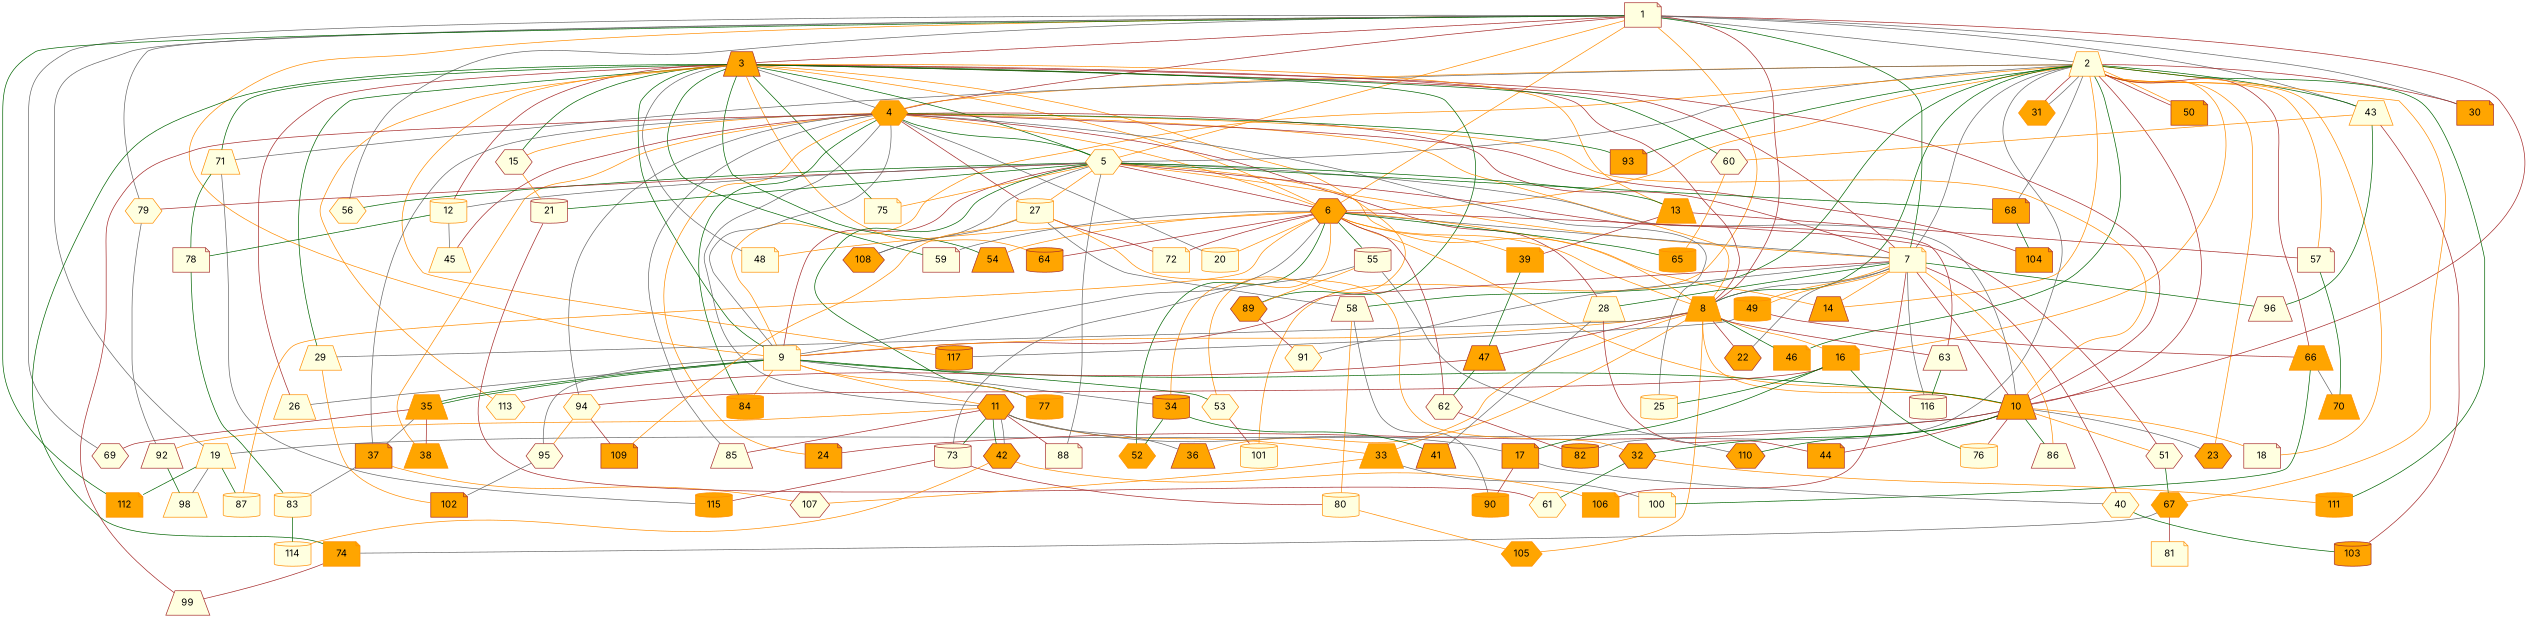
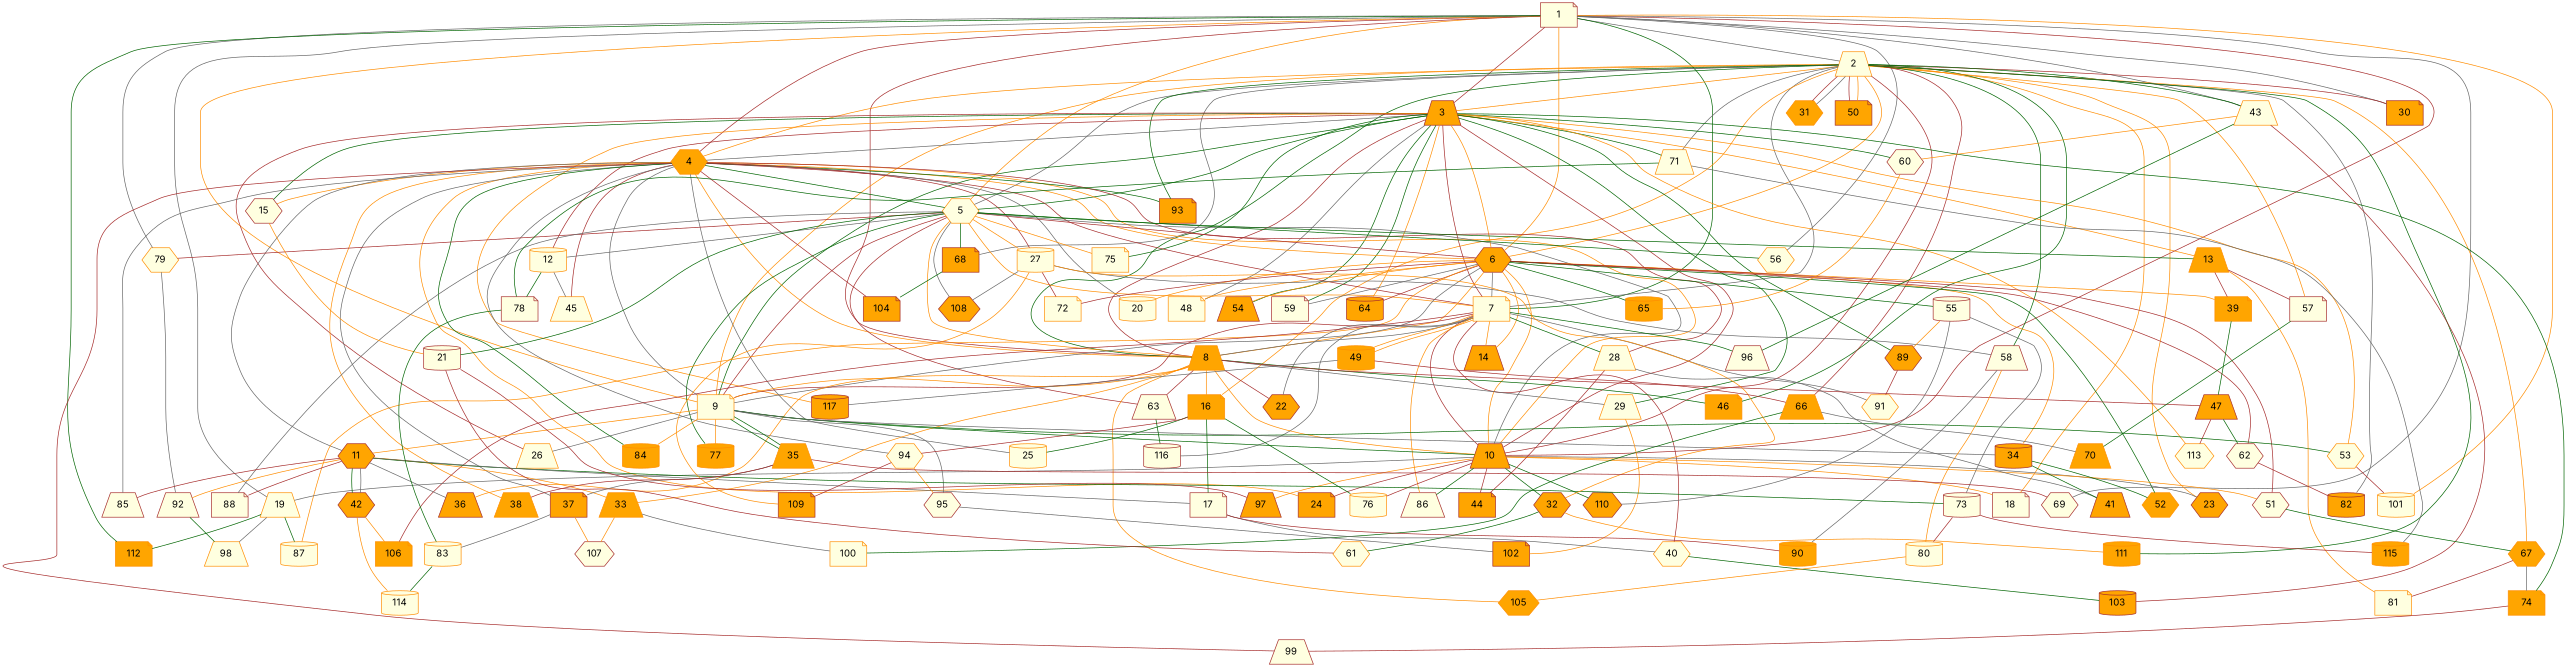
  graph {
    fontname=Inter
    node [color=darkorange fillcolor=lightyellow fontname=Inter shape=trapezium style=filled]
    edge [color=darkorange fontname=Inter]
    1 [color=brown shape=note]
    2
    3 [color=brown fillcolor=orange]
    4 [fillcolor=orange shape=hexagon]
    5 [shape=hexagon]
    6 [color=brown fillcolor=orange shape=hexagon]
    7 [shape=note]
    8 [fillcolor=orange]
    9 [shape=note]
    10 [color=brown fillcolor=orange]
    19
    30 [color=brown fillcolor=orange shape=note]
    43
    56 [shape=hexagon]
    69 [color=brown shape=hexagon]
    79 [shape=hexagon]
    101 [shape=cylinder]
    112 [fillcolor=orange shape=note]
    16 [fillcolor=orange shape=note]
    18 [color=brown shape=note]
    23 [color=brown fillcolor=orange shape=hexagon]
    31 [fillcolor=orange shape=hexagon]
    46 [fillcolor=orange shape=note]
    50 [color=brown fillcolor=orange shape=note]
    57 [color=brown shape=note]
    58 [color=brown]
    66 [fillcolor=orange]
    67 [fillcolor=orange shape=hexagon]
    68 [color=brown fillcolor=orange shape=note]
    71
    82 [color=brown fillcolor=orange shape=cylinder]
    93 [color=brown fillcolor=orange shape=note]
    111 [fillcolor=orange shape=cylinder]
    12 [shape=cylinder]
    13 [fillcolor=orange]
    15 [color=brown shape=hexagon]
    26
    29
    48 [shape=note]
    53 [shape=hexagon]
    54 [color=brown fillcolor=orange]
    59 [color=brown shape=note]
    60 [color=brown shape=hexagon]
    64 [color=brown fillcolor=orange shape=cylinder]
    74 [fillcolor=orange shape=note]
    75 [shape=note]
    89 [color=brown fillcolor=orange shape=hexagon]
    113 [shape=hexagon]
    117 [color=brown fillcolor=orange shape=cylinder]
    11 [color=brown fillcolor=orange shape=hexagon]
    20 [shape=cylinder]
    24 [color=brown fillcolor=orange shape=note]
    25 [shape=cylinder]
    27 [shape=cylinder]
    28
    37 [color=brown fillcolor=orange shape=note]
    38 [fillcolor=orange]
    45
    84 [fillcolor=orange shape=cylinder]
    85 [color=brown]
    94 [shape=hexagon]
    99 [color=brown]
    104 [color=brown fillcolor=orange shape=note]
    21 [color=brown shape=cylinder]
    63 [color=brown]
    77 [fillcolor=orange shape=cylinder]
    88 [color=brown shape=note]
    108 [color=brown fillcolor=orange shape=hexagon]
    55 [color=brown shape=cylinder]
    14 [color=brown fillcolor=orange]
    34 [color=brown fillcolor=orange shape=cylinder]
    39 [fillcolor=orange shape=note]
    51 [color=brown shape=hexagon]
    52 [fillcolor=orange shape=hexagon]
    62 [color=brown shape=hexagon]
    65 [fillcolor=orange shape=cylinder]
    72 [shape=note]
    87 [shape=cylinder]
    22 [color=brown fillcolor=orange shape=hexagon]
    40 [shape=hexagon]
    49 [fillcolor=orange shape=cylinder]
    86 [color=brown]
    91 [shape=hexagon]
    96 [color=brown]
    106 [fillcolor=orange shape=note]
    116 [color=brown shape=cylinder]
    33 [fillcolor=orange]
    36 [color=brown fillcolor=orange]
    47 [color=brown fillcolor=orange]
    105 [fillcolor=orange shape=hexagon]
    35 [fillcolor=orange]
    95 [color=brown shape=hexagon]
    32 [color=brown fillcolor=orange shape=hexagon]
    44 [color=brown fillcolor=orange shape=note]
    76 [shape=cylinder]
+   97 [color=brown fillcolor=orange]
    110 [color=brown fillcolor=orange shape=hexagon]
    98
    103 [color=brown fillcolor=orange shape=cylinder]
    73 [color=brown shape=cylinder]
    92 [color=brown]
-   17 [color=brown fillcolor=orange shape=note]
+   17 [color=brown shape=note]
    70 [fillcolor=orange]
    90 [fillcolor=orange shape=cylinder]
    80 [shape=cylinder]
    100 [shape=note]
    81 [shape=note]
    78 [color=brown shape=note]
    115 [fillcolor=orange shape=cylinder]
    102 [color=brown fillcolor=orange shape=note]
    42 [color=brown fillcolor=orange shape=hexagon]
    109 [color=brown fillcolor=orange shape=note]
    41 [color=brown fillcolor=orange]
    107 [color=brown shape=hexagon]
    83 [shape=cylinder]
    61 [shape=hexagon]
    114 [shape=cylinder]
    1 -- 2 [color=gray40]
    1 -- 3 [color=brown]
    1 -- 4 [color=brown]
    1 -- 5
    1 -- 6
    1 -- 7 [color=darkgreen]
    1 -- 8 [color=brown]
    1 -- 9
    1 -- 10 [color=brown]
    1 -- 19 [color=gray40]
    1 -- 30 [color=gray40]
    1 -- 43 [color=gray40]
    1 -- 56 [color=gray40]
    1 -- 69 [color=gray40]
    1 -- 79 [color=gray40]
    1 -- 101
    1 -- 112 [color=darkgreen]
-   2 -- 14
+   2 -- 3
    2 -- 4
    2 -- 5 [color=gray40]
    2 -- 6
    2 -- 7 [color=gray40]
    2 -- 8 [color=darkgreen]
    2 -- 9
    2 -- 10 [color=brown]
    2 -- 30 [color=brown]
    2 -- 43 [color=darkgreen]
    2 -- 16
    2 -- 18
    2 -- 23
    2 -- 31 [color=brown]
    2 -- 31 [color=gray40]
    2 -- 46 [color=darkgreen]
    2 -- 50 [color=brown]
    2 -- 50
    2 -- 57
    2 -- 58 [color=darkgreen]
    2 -- 66 [color=brown]
    2 -- 67
    2 -- 68 [color=gray40]
    2 -- 71 [color=gray40]
    2 -- 82 [color=gray40]
    2 -- 93 [color=darkgreen]
    2 -- 111 [color=darkgreen]
    3 -- 4 [color=gray40]
    3 -- 5 [color=darkgreen]
    3 -- 6
    3 -- 7 [color=brown]
    3 -- 8 [color=brown]
    3 -- 9 [color=darkgreen]
    3 -- 10 [color=brown]
    3 -- 71 [color=darkgreen]
    3 -- 12 [color=brown]
    3 -- 13
    3 -- 15 [color=darkgreen]
    3 -- 26 [color=brown]
    3 -- 29 [color=darkgreen]
    3 -- 48 [color=gray40]
    3 -- 53
    3 -- 54 [color=darkgreen]
    3 -- 59 [color=darkgreen]
    3 -- 60 [color=darkgreen]
    3 -- 64
    3 -- 74 [color=darkgreen]
    3 -- 75 [color=darkgreen]
    3 -- 89 [color=darkgreen]
    3 -- 113
    3 -- 117
    4 -- 5 [color=darkgreen]
    4 -- 6
    4 -- 7 [color=brown]
    4 -- 8
    4 -- 9 [color=gray40]
    4 -- 10
    4 -- 93 [color=darkgreen]
    4 -- 15
    4 -- 11 [color=gray40]
    4 -- 20 [color=gray40]
    4 -- 24
    4 -- 25 [color=gray40]
    4 -- 27 [color=brown]
    4 -- 28 [color=brown]
    4 -- 37 [color=gray40]
    4 -- 38
    4 -- 45 [color=brown]
    4 -- 84 [color=darkgreen]
    4 -- 85 [color=gray40]
    4 -- 94 [color=gray40]
    4 -- 99 [color=brown]
    4 -- 104 [color=brown]
    5 -- 6 [color=brown]
    5 -- 7
    5 -- 8
    5 -- 9 [color=brown]
    5 -- 10 [color=gray40]
    5 -- 56 [color=darkgreen]
    5 -- 79 [color=brown]
    5 -- 68 [color=darkgreen]
    5 -- 12 [color=gray40]
    5 -- 13 [color=darkgreen]
    5 -- 75
    5 -- 27
    5 -- 21 [color=darkgreen]
    5 -- 63 [color=brown]
    5 -- 77 [color=darkgreen]
    5 -- 88 [color=gray40]
    5 -- 108 [color=gray40]
    6 -- 7 [color=gray40]
    6 -- 8
    6 -- 9 [color=gray40]
    6 -- 10
    6 -- 48
    6 -- 54
    6 -- 59 [color=gray40]
    6 -- 64 [color=brown]
    6 -- 20
    6 -- 55 [color=darkgreen]
    6 -- 14
    6 -- 34
    6 -- 39
    6 -- 51 [color=brown]
    6 -- 52 [color=darkgreen]
    6 -- 62 [color=brown]
    6 -- 65 [color=darkgreen]
    6 -- 72 [color=brown]
    6 -- 87
    7 -- 8 [color=gray40]
    7 -- 9 [color=brown]
    7 -- 10 [color=brown]
    7 -- 28 [color=darkgreen]
    7 -- 14
    7 -- 22 [color=gray40]
    7 -- 40 [color=brown]
    7 -- 49
    7 -- 49
    7 -- 86
    7 -- 91 [color=gray40]
    7 -- 96 [color=darkgreen]
    7 -- 106 [color=brown]
    7 -- 116 [color=gray40]
    8 -- 9
    8 -- 10
    8 -- 16
    8 -- 46 [color=darkgreen]
    8 -- 29 [color=gray40]
    8 -- 63 [color=brown]
    8 -- 22 [color=brown]
    8 -- 33
    8 -- 36
    8 -- 47 [color=brown]
    8 -- 105
    9 -- 10 [color=darkgreen]
    9 -- 26 [color=gray40]
    9 -- 53 [color=darkgreen]
    9 -- 11
    9 -- 84
    9 -- 77
    9 -- 34 [color=gray40]
    9 -- 35 [color=darkgreen]
    9 -- 35 [color=darkgreen]
    9 -- 95 [color=gray40]
    10 -- 19 [color=gray40]
    10 -- 18
    10 -- 23 [color=gray40]
    10 -- 24 [color=brown]
    10 -- 51
    10 -- 86 [color=darkgreen]
    10 -- 32 [color=darkgreen]
    10 -- 44 [color=brown]
    10 -- 76 [color=brown]
+   10 -- 97
    10 -- 110 [color=darkgreen]
    19 -- 112 [color=darkgreen]
    19 -- 87 [color=darkgreen]
    19 -- 98 [color=gray40]
    43 -- 60
    43 -- 96 [color=darkgreen]
    43 -- 103 [color=brown]
    79 -- 92 [color=gray40]
    16 -- 25 [color=darkgreen]
    16 -- 94 [color=brown]
    16 -- 76 [color=darkgreen]
    16 -- 17 [color=darkgreen]
    57 -- 70 [color=darkgreen]
    58 -- 90 [color=gray40]
    58 -- 80
    66 -- 70 [color=gray40]
    66 -- 100 [color=darkgreen]
    67 -- 74 [color=gray40]
    67 -- 81 [color=brown]
    68 -- 104 [color=darkgreen]
    71 -- 78 [color=darkgreen]
    71 -- 115 [color=gray40]
    12 -- 45 [color=gray40]
    12 -- 78 [color=darkgreen]
    13 -- 57 [color=brown]
    13 -- 39 [color=brown]
+   13 -- 81
    15 -- 21
    29 -- 102
    53 -- 101 [color=brown]
    60 -- 65
    74 -- 99 [color=brown]
    89 -- 91 [color=brown]
    11 -- 85 [color=brown]
    11 -- 88 [color=brown]
    11 -- 33
    11 -- 36 [color=gray40]
    11 -- 73 [color=darkgreen]
    11 -- 92
    11 -- 17 [color=gray40]
    11 -- 42 [color=darkgreen]
    11 -- 42 [color=gray40]
    27 -- 58 [color=gray40]
    27 -- 108 [color=gray40]
    27 -- 72 [color=brown]
    27 -- 32
    27 -- 109
    28 -- 44 [color=brown]
    28 -- 41 [color=gray40]
    37 -- 107
    37 -- 83 [color=gray40]
    94 -- 95
    94 -- 109 [color=brown]
+   21 -- 97 [color=brown]
    21 -- 61 [color=brown]
    63 -- 116 [color=darkgreen]
    55 -- 89
    55 -- 110 [color=gray40]
    55 -- 73 [color=gray40]
    34 -- 52 [color=darkgreen]
    34 -- 41 [color=darkgreen]
    39 -- 47 [color=darkgreen]
    51 -- 67 [color=darkgreen]
    62 -- 82 [color=brown]
    40 -- 103 [color=darkgreen]
    49 -- 66 [color=brown]
    49 -- 117 [color=gray40]
    33 -- 100 [color=gray40]
    33 -- 107
    47 -- 113 [color=brown]
    47 -- 62 [color=darkgreen]
    35 -- 69 [color=brown]
    35 -- 37 [color=gray40]
    35 -- 38 [color=brown]
    95 -- 102 [color=gray40]
    32 -- 111
    32 -- 61 [color=darkgreen]
    73 -- 80 [color=brown]
    73 -- 115 [color=brown]
    92 -- 98 [color=darkgreen]
    17 -- 40 [color=gray40]
    17 -- 90 [color=brown]
    80 -- 105
    78 -- 83 [color=darkgreen]
    42 -- 106
    42 -- 114
    83 -- 114 [color=darkgreen]
  }
